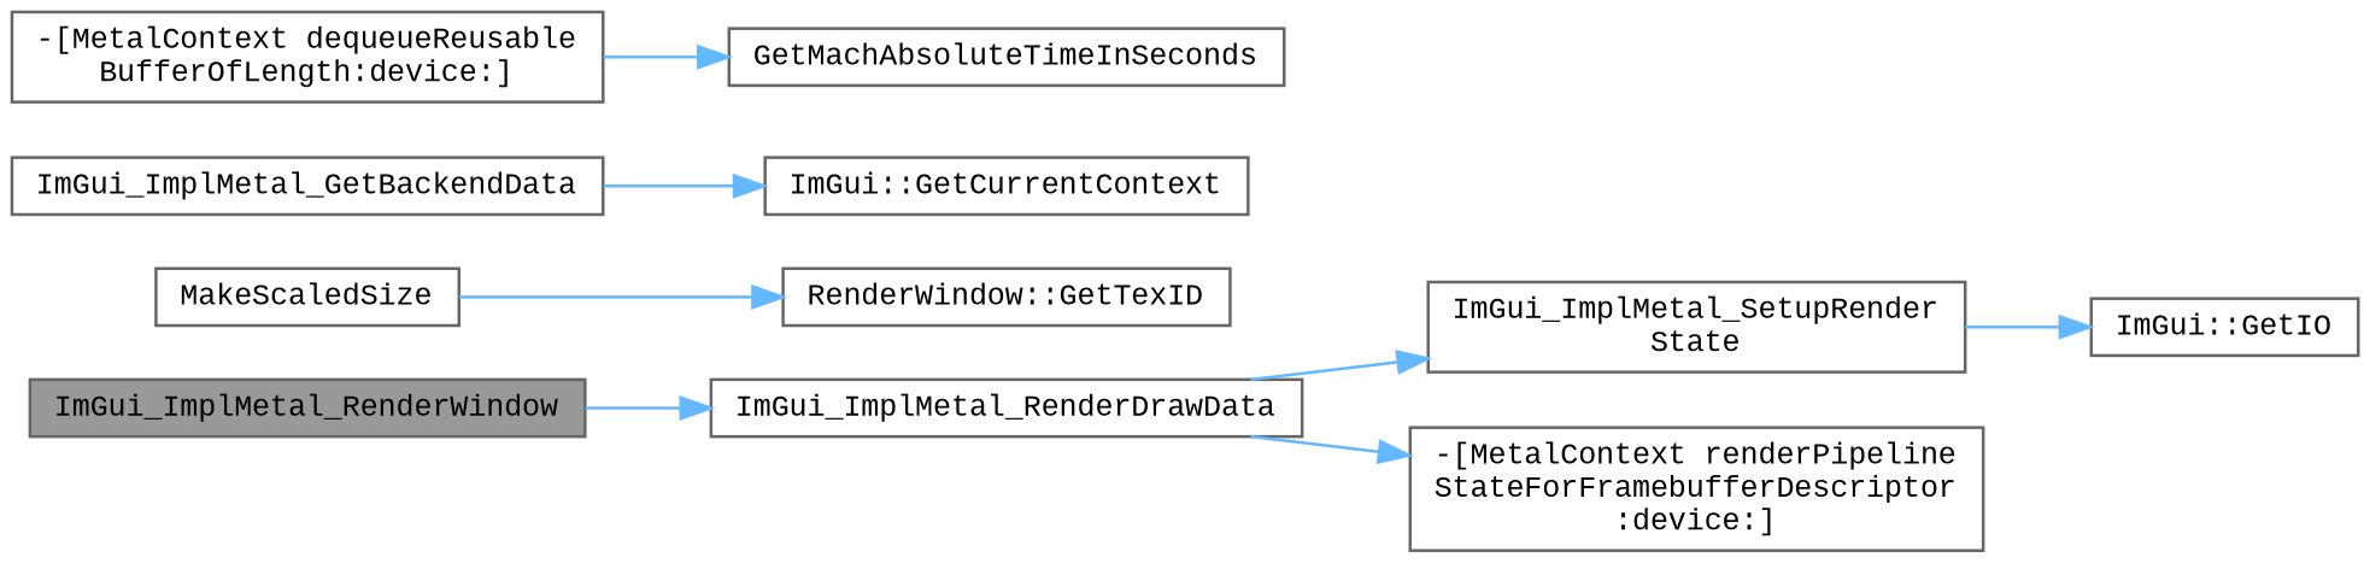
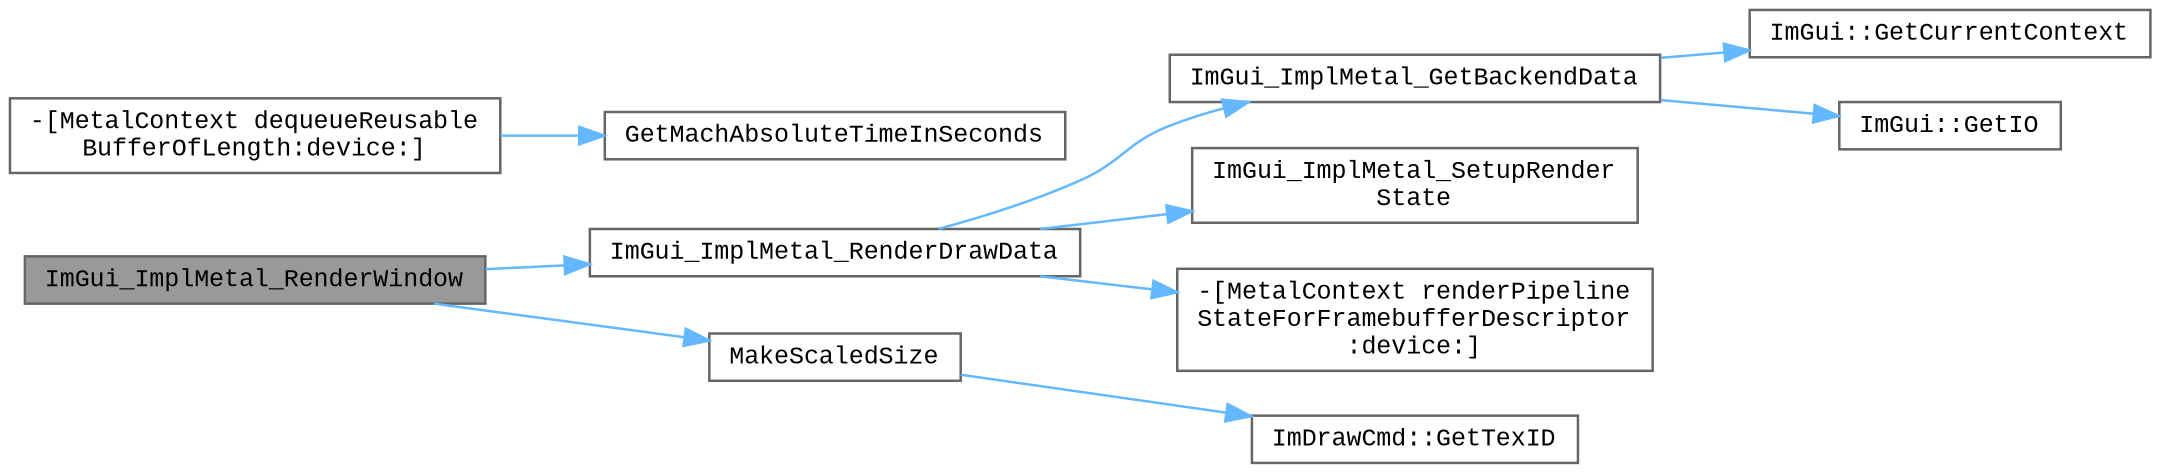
  digraph {
    fontname="Liberation Mono"
    rankdir=LR
    node [color=grey40 fillcolor=white fontname="Liberation Mono" fontsize=10 shape=box style=filled]
    edge [color=steelblue1 fontname="Liberation Mono" fontsize=10 labelfontname=Helvetica labelfontsize=10 style=solid]
    n1 [color=gray40 fillcolor=grey60 fontcolor=black height=0.2 label=ImGui_ImplMetal_RenderWindow width=0.4]
    n2 [height=0.2 label=ImGui_ImplMetal_RenderDrawData width=0.4]
    n3 [height=0.2 label=MakeScaledSize width=0.4]
    n4 [height=0.2 label=ImGui_ImplMetal_GetBackendData width=0.4]
    n5 [height=0.2 label="ImGui_ImplMetal_SetupRender\lState" width=0.4]
    n6 [height=0.2 label="-[MetalContext renderPipeline\lStateForFramebufferDescriptor\l:device:]" width=0.4]
-   n7 [height=0.2 label="RenderWindow::GetTexID" width=0.4]
+   n7 [height=0.2 label="ImDrawCmd::GetTexID" width=0.4]
    n8 [height=0.2 label="-[MetalContext dequeueReusable\lBufferOfLength:device:]" width=0.4]
    n9 [height=0.2 label=GetMachAbsoluteTimeInSeconds width=0.4]
    n10 [height=0.2 label="ImGui::GetCurrentContext" width=0.4]
    n11 [height=0.2 label="ImGui::GetIO" width=0.4]
    n1 -> n2
+   n1 -> n3
+   n2 -> n4
    n2 -> n5
    n2 -> n6
    n3 -> n7
    n4 -> n10
-   n5 -> n11
+   n4 -> n11
    n8 -> n9
  }
